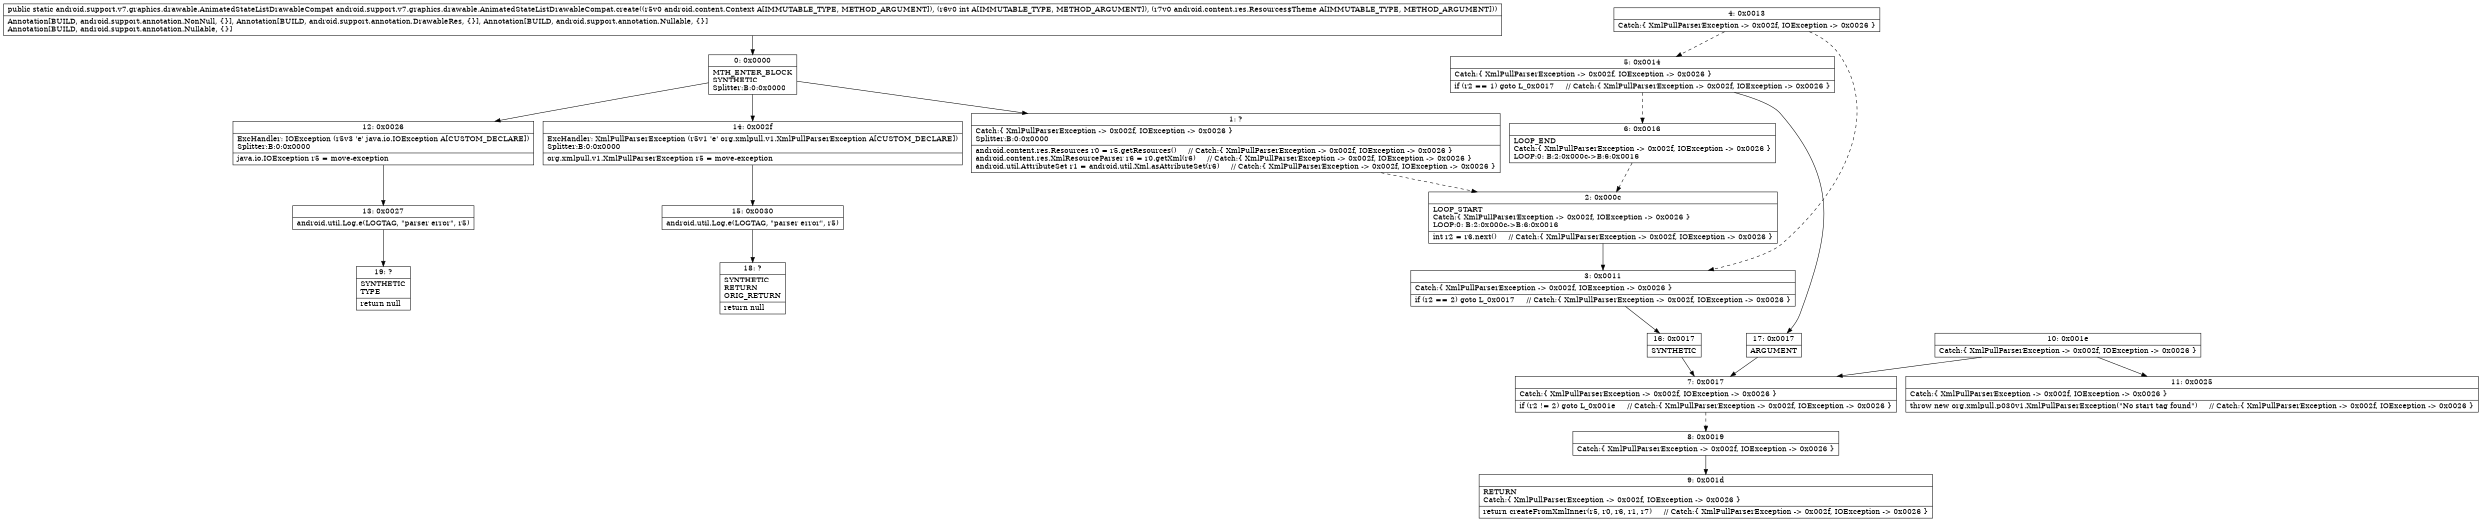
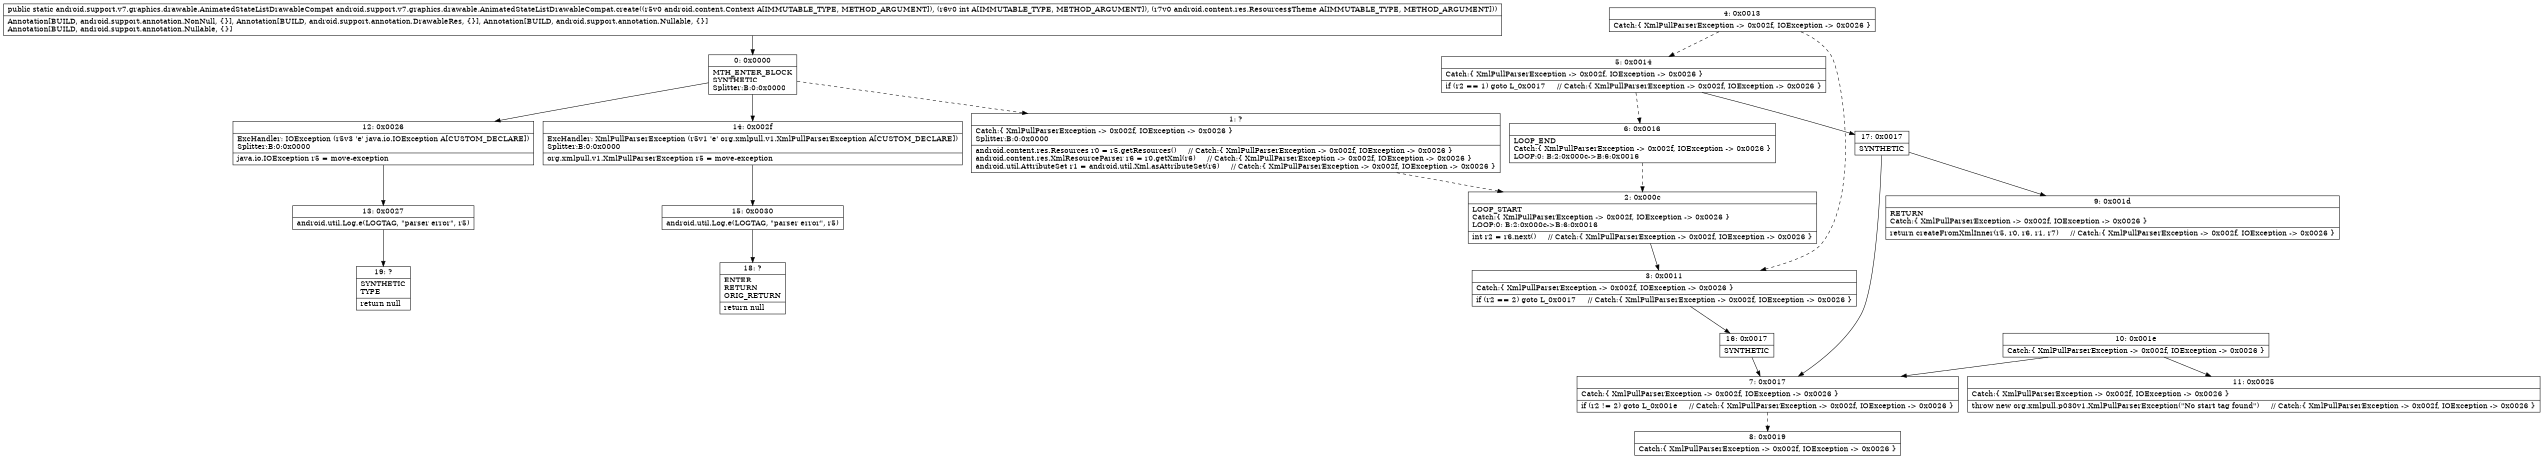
  digraph {
    node [shape=record]
    n1 [label="{0\:\ 0x0000|MTH_ENTER_BLOCK\lSYNTHETIC\lSplitter:B:0:0x0000\l}"]
    n2 [label="{1\:\ ?|Catch:\{ XmlPullParserException \-\> 0x002f, IOException \-\> 0x0026 \}\lSplitter:B:0:0x0000\l|android.content.res.Resources r0 = r5.getResources()     \/\/ Catch:\{ XmlPullParserException \-\> 0x002f, IOException \-\> 0x0026 \}\landroid.content.res.XmlResourceParser r6 = r0.getXml(r6)     \/\/ Catch:\{ XmlPullParserException \-\> 0x002f, IOException \-\> 0x0026 \}\landroid.util.AttributeSet r1 = android.util.Xml.asAttributeSet(r6)     \/\/ Catch:\{ XmlPullParserException \-\> 0x002f, IOException \-\> 0x0026 \}\l}"]
    n3 [label="{12\:\ 0x0026|ExcHandler: IOException (r5v3 'e' java.io.IOException A[CUSTOM_DECLARE])\lSplitter:B:0:0x0000\l|java.io.IOException r5 = move\-exception\l}"]
    n4 [label="{14\:\ 0x002f|ExcHandler: XmlPullParserException (r5v1 'e' org.xmlpull.v1.XmlPullParserException A[CUSTOM_DECLARE])\lSplitter:B:0:0x0000\l|org.xmlpull.v1.XmlPullParserException r5 = move\-exception\l}"]
    n5 [label="{2\:\ 0x000c|LOOP_START\lCatch:\{ XmlPullParserException \-\> 0x002f, IOException \-\> 0x0026 \}\lLOOP:0: B:2:0x000c\-\>B:6:0x0016\l|int r2 = r6.next()     \/\/ Catch:\{ XmlPullParserException \-\> 0x002f, IOException \-\> 0x0026 \}\l}"]
    n6 [label="{13\:\ 0x0027|android.util.Log.e(LOGTAG, \"parser error\", r5)\l}"]
    n7 [label="{15\:\ 0x0030|android.util.Log.e(LOGTAG, \"parser error\", r5)\l}"]
    n8 [label="{3\:\ 0x0011|Catch:\{ XmlPullParserException \-\> 0x002f, IOException \-\> 0x0026 \}\l|if (r2 == 2) goto L_0x0017     \/\/ Catch:\{ XmlPullParserException \-\> 0x002f, IOException \-\> 0x0026 \}\l}"]
    n9 [label="{16\:\ 0x0017|SYNTHETIC\l}"]
    n10 [label="{4\:\ 0x0013|Catch:\{ XmlPullParserException \-\> 0x002f, IOException \-\> 0x0026 \}\l}"]
    n11 [label="{5\:\ 0x0014|Catch:\{ XmlPullParserException \-\> 0x002f, IOException \-\> 0x0026 \}\l|if (r2 == 1) goto L_0x0017     \/\/ Catch:\{ XmlPullParserException \-\> 0x002f, IOException \-\> 0x0026 \}\l}"]
    n12 [label="{7\:\ 0x0017|Catch:\{ XmlPullParserException \-\> 0x002f, IOException \-\> 0x0026 \}\l|if (r2 != 2) goto L_0x001e     \/\/ Catch:\{ XmlPullParserException \-\> 0x002f, IOException \-\> 0x0026 \}\l}"]
    n13 [label="{6\:\ 0x0016|LOOP_END\lCatch:\{ XmlPullParserException \-\> 0x002f, IOException \-\> 0x0026 \}\lLOOP:0: B:2:0x000c\-\>B:6:0x0016\l}"]
-   n14 [label="{17\:\ 0x0017|ARGUMENT\l}"]
+   n14 [label="{17\:\ 0x0017|SYNTHETIC\l}"]
    n15 [label="{8\:\ 0x0019|Catch:\{ XmlPullParserException \-\> 0x002f, IOException \-\> 0x0026 \}\l}"]
    n16 [label="{9\:\ 0x001d|RETURN\lCatch:\{ XmlPullParserException \-\> 0x002f, IOException \-\> 0x0026 \}\l|return createFromXmlInner(r5, r0, r6, r1, r7)     \/\/ Catch:\{ XmlPullParserException \-\> 0x002f, IOException \-\> 0x0026 \}\l}"]
    n17 [label="{10\:\ 0x001e|Catch:\{ XmlPullParserException \-\> 0x002f, IOException \-\> 0x0026 \}\l}"]
    n18 [label="{11\:\ 0x0025|Catch:\{ XmlPullParserException \-\> 0x002f, IOException \-\> 0x0026 \}\l|throw new org.xmlpull.p030v1.XmlPullParserException(\"No start tag found\")     \/\/ Catch:\{ XmlPullParserException \-\> 0x002f, IOException \-\> 0x0026 \}\l}"]
    n19 [label="{19\:\ ?|SYNTHETIC\lTYPE\l|return null\l}"]
-   n20 [label="{18\:\ ?|SYNTHETIC\lRETURN\lORIG_RETURN\l|return null\l}"]
+   n20 [label="{18\:\ ?|ENTER\lRETURN\lORIG_RETURN\l|return null\l}"]
    n21 [label="{public static android.support.v7.graphics.drawable.AnimatedStateListDrawableCompat android.support.v7.graphics.drawable.AnimatedStateListDrawableCompat.create((r5v0 android.content.Context A[IMMUTABLE_TYPE, METHOD_ARGUMENT]), (r6v0 int A[IMMUTABLE_TYPE, METHOD_ARGUMENT]), (r7v0 android.content.res.Resources$Theme A[IMMUTABLE_TYPE, METHOD_ARGUMENT]))  | Annotation[BUILD, android.support.annotation.NonNull, \{\}], Annotation[BUILD, android.support.annotation.DrawableRes, \{\}], Annotation[BUILD, android.support.annotation.Nullable, \{\}]\lAnnotation[BUILD, android.support.annotation.Nullable, \{\}]\l}"]
-   n1 -> n2
+   n1 -> n2 [style=dashed]
    n1 -> n3
    n1 -> n4
    n2 -> n5 [style=dashed]
    n3 -> n6
    n4 -> n7
    n5 -> n8
    n6 -> n19
    n7 -> n20
    n8 -> n9
    n9 -> n12
    n10 -> n8 [style=dashed]
    n10 -> n11 [style=dashed]
    n11 -> n13 [style=dashed]
    n11 -> n14
    n12 -> n15 [style=dashed]
    n13 -> n5 [style=dashed]
    n14 -> n12
-   n15 -> n16
+   n14 -> n16
    n17 -> n12
    n17 -> n18
    n21 -> n1
  }
